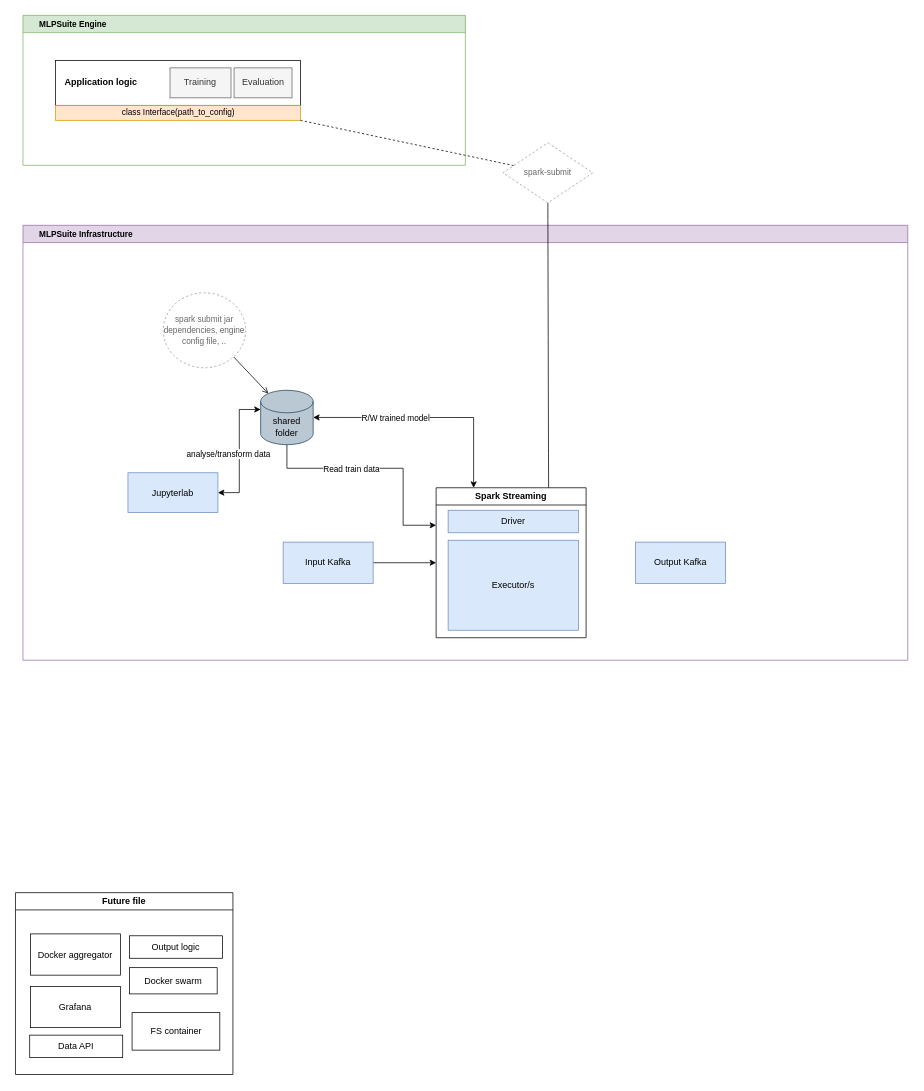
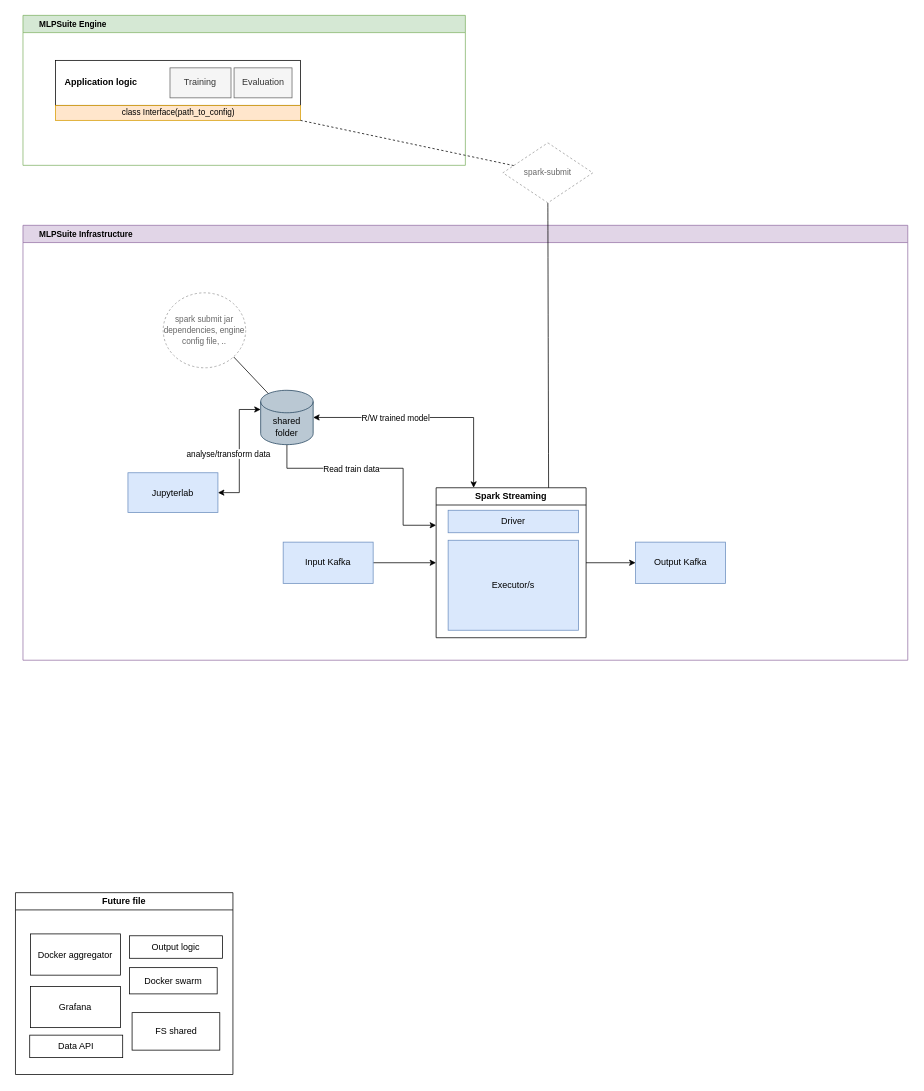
  <mxCell id="0" />
  <mxCell id="1" parent="0" />
  <mxCell id="2" value="Future file" style="swimlane;whiteSpace=wrap;html=1;" parent="1" vertex="1"><mxGeometry x="20" y="1190" width="290" height="242.5" as="geometry"><mxRectangle x="100" y="410" width="140" height="30" as="alternateBounds" /></mxGeometry></mxCell>
  <mxCell id="3" value="Data API" style="rounded=0;whiteSpace=wrap;html=1;" parent="2" vertex="1"><mxGeometry x="19" y="190" width="124" height="30" as="geometry" /></mxCell>
  <mxCell id="4" value="&lt;span style=&quot;color: rgba(0, 0, 0, 0); font-family: monospace; font-size: 0px; text-align: start; background-color: rgb(251, 251, 251);&quot;&gt;%3CmxGraphModel%3E%3Croot%3E%3CmxCell%20id%3D%220%22%2F%3E%3CmxCell%20id%3D%221%22%20parent%3D%220%22%2F%3E%3CmxCell%20id%3D%222%22%20value%3D%22%22%20style%3D%22shape%3Dimage%3Bhtml%3D1%3BverticalAlign%3Dtop%3BverticalLabelPosition%3Dbottom%3BlabelBackgroundColor%3D%23ffffff%3BimageAspect%3D0%3Baspect%3Dfixed%3Bimage%3Dhttps%3A%2F%2Fcdn1.iconfinder.com%2Fdata%2Ficons%2Funicons-line-vol-3%2F24%2Fdocker-128.png%3Brounded%3D0%3BfillStyle%3Dauto%3B%22%20vertex%3D%221%22%20parent%3D%221%22%3E%3CmxGeometry%20x%3D%22570%22%20y%3D%22215%22%20width%3D%2230%22%20height%3D%2230%22%20as%3D%22geometry%22%2F%3E%3C%2FmxCell%3E%3C%2Froot%3E%3C%2FmxGraphModel%3E&lt;/span&gt;" style="shape=image;html=1;verticalAlign=top;verticalLabelPosition=bottom;labelBackgroundColor=#ffffff;imageAspect=0;aspect=fixed;image=https://cdn1.iconfinder.com/data/icons/unicons-line-vol-3/24/docker-128.png;rounded=0;fillStyle=auto;" parent="2" vertex="1"><mxGeometry x="10" y="180" width="30" height="30" as="geometry" /></mxCell>
  <mxCell id="5" value="Docker aggregator" style="rounded=0;whiteSpace=wrap;html=1;" parent="2" vertex="1"><mxGeometry x="20" y="55" width="120" height="55" as="geometry" /></mxCell>
  <mxCell id="6" value="Grafana" style="rounded=0;whiteSpace=wrap;html=1;" parent="2" vertex="1"><mxGeometry x="20" y="125" width="120" height="55" as="geometry" /></mxCell>
  <mxCell id="7" value="" style="shape=image;html=1;verticalAlign=top;verticalLabelPosition=bottom;labelBackgroundColor=#ffffff;imageAspect=0;aspect=fixed;image=https://cdn1.iconfinder.com/data/icons/unicons-line-vol-3/24/docker-128.png;rounded=0;fillStyle=auto;" parent="2" vertex="1"><mxGeometry x="10" y="40" width="30" height="30" as="geometry" /></mxCell>
  <mxCell id="8" value="" style="shape=image;html=1;verticalAlign=top;verticalLabelPosition=bottom;labelBackgroundColor=#ffffff;imageAspect=0;aspect=fixed;image=https://cdn1.iconfinder.com/data/icons/unicons-line-vol-3/24/docker-128.png;rounded=0;fillStyle=auto;" parent="2" vertex="1"><mxGeometry x="10" y="110" width="30" height="30" as="geometry" /></mxCell>
  <mxCell id="9" value="Docker swarm" style="rounded=0;whiteSpace=wrap;html=1;" parent="2" vertex="1"><mxGeometry x="152" y="100" width="117" height="35" as="geometry" /></mxCell>
  <mxCell id="10" value="Output logic" style="rounded=0;whiteSpace=wrap;html=1;" parent="2" vertex="1"><mxGeometry x="152" y="57.5" width="124" height="30" as="geometry" /></mxCell>
  <mxCell id="11" value="&lt;span style=&quot;color: rgba(0, 0, 0, 0); font-family: monospace; font-size: 0px; text-align: start; background-color: rgb(251, 251, 251);&quot;&gt;%3CmxGraphModel%3E%3Croot%3E%3CmxCell%20id%3D%220%22%2F%3E%3CmxCell%20id%3D%221%22%20parent%3D%220%22%2F%3E%3CmxCell%20id%3D%222%22%20value%3D%22%22%20style%3D%22shape%3Dimage%3Bhtml%3D1%3BverticalAlign%3Dtop%3BverticalLabelPosition%3Dbottom%3BlabelBackgroundColor%3D%23ffffff%3BimageAspect%3D0%3Baspect%3Dfixed%3Bimage%3Dhttps%3A%2F%2Fcdn1.iconfinder.com%2Fdata%2Ficons%2Funicons-line-vol-3%2F24%2Fdocker-128.png%3Brounded%3D0%3BfillStyle%3Dauto%3B%22%20vertex%3D%221%22%20parent%3D%221%22%3E%3CmxGeometry%20x%3D%22570%22%20y%3D%22215%22%20width%3D%2230%22%20height%3D%2230%22%20as%3D%22geometry%22%2F%3E%3C%2FmxCell%3E%3C%2Froot%3E%3C%2FmxGraphModel%3E&lt;/span&gt;" style="shape=image;html=1;verticalAlign=top;verticalLabelPosition=bottom;labelBackgroundColor=#ffffff;imageAspect=0;aspect=fixed;image=https://cdn1.iconfinder.com/data/icons/unicons-line-vol-3/24/docker-128.png;rounded=0;fillStyle=auto;" parent="2" vertex="1"><mxGeometry x="143" y="47.5" width="30" height="30" as="geometry" /></mxCell>
- <mxCell id="12" value="FS container" style="rounded=0;whiteSpace=wrap;html=1;" parent="2" vertex="1"><mxGeometry x="155.5" y="160" width="117" height="50" as="geometry" /></mxCell>
+ <mxCell id="12" value="FS shared" style="rounded=0;whiteSpace=wrap;html=1;" parent="2" vertex="1"><mxGeometry x="155.5" y="160" width="117" height="50" as="geometry" /></mxCell>
  <mxCell id="13" value="&lt;span style=&quot;color: rgba(0, 0, 0, 0); font-family: monospace; font-size: 0px; text-align: start; background-color: rgb(251, 251, 251);&quot;&gt;%3CmxGraphModel%3E%3Croot%3E%3CmxCell%20id%3D%220%22%2F%3E%3CmxCell%20id%3D%221%22%20parent%3D%220%22%2F%3E%3CmxCell%20id%3D%222%22%20value%3D%22%22%20style%3D%22shape%3Dimage%3Bhtml%3D1%3BverticalAlign%3Dtop%3BverticalLabelPosition%3Dbottom%3BlabelBackgroundColor%3D%23ffffff%3BimageAspect%3D0%3Baspect%3Dfixed%3Bimage%3Dhttps%3A%2F%2Fcdn1.iconfinder.com%2Fdata%2Ficons%2Funicons-line-vol-3%2F24%2Fdocker-128.png%3Brounded%3D0%3BfillStyle%3Dauto%3B%22%20vertex%3D%221%22%20parent%3D%221%22%3E%3CmxGeometry%20x%3D%22570%22%20y%3D%22215%22%20width%3D%2230%22%20height%3D%2230%22%20as%3D%22geometry%22%2F%3E%3C%2FmxCell%3E%3C%2Froot%3E%3C%2FmxGraphModel%3E&lt;/span&gt;" style="shape=image;html=1;verticalAlign=top;verticalLabelPosition=bottom;labelBackgroundColor=#ffffff;imageAspect=0;aspect=fixed;image=https://cdn1.iconfinder.com/data/icons/unicons-line-vol-3/24/docker-128.png;rounded=0;fillStyle=auto;" parent="2" vertex="1"><mxGeometry x="143" y="150" width="30" height="30" as="geometry" /></mxCell>
  <mxCell id="14" value="MLPSuite Infrastructure" style="swimlane;whiteSpace=wrap;html=1;fontSize=11;fillColor=#e1d5e7;strokeColor=#9673a6;align=left;spacingLeft=20;" vertex="1" parent="1"><mxGeometry x="30" y="300" width="1180" height="580" as="geometry"><mxRectangle x="-510" y="-430" width="130" height="30" as="alternateBounds" /></mxGeometry></mxCell>
  <mxCell id="15" value="Spark Streaming" style="swimlane;whiteSpace=wrap;html=1;" parent="14" vertex="1"><mxGeometry x="551" y="350" width="200" height="200" as="geometry"><mxRectangle x="314" y="130" width="140" height="30" as="alternateBounds" /></mxGeometry></mxCell>
  <mxCell id="16" value="Driver" style="rounded=0;whiteSpace=wrap;html=1;fillColor=#dae8fc;strokeColor=#6c8ebf;" parent="15" vertex="1"><mxGeometry x="16" y="30" width="174" height="30" as="geometry" /></mxCell>
  <mxCell id="17" value="Executor/s" style="rounded=0;whiteSpace=wrap;html=1;fillColor=#dae8fc;strokeColor=#6c8ebf;" parent="15" vertex="1"><mxGeometry x="16" y="70" width="174" height="120" as="geometry" /></mxCell>
  <mxCell id="18" style="edgeStyle=orthogonalEdgeStyle;rounded=0;orthogonalLoop=1;jettySize=auto;html=1;entryX=0;entryY=0.5;entryDx=0;entryDy=0;" parent="14" source="19" target="15" edge="1"><mxGeometry relative="1" as="geometry" /></mxCell>
  <mxCell id="19" value="Input Kafka" style="rounded=0;whiteSpace=wrap;html=1;fillColor=#dae8fc;strokeColor=#6c8ebf;" parent="14" vertex="1"><mxGeometry x="347" y="422.5" width="120" height="55" as="geometry" /></mxCell>
  <mxCell id="20" value="Output Kafka" style="rounded=0;whiteSpace=wrap;html=1;fillColor=#dae8fc;strokeColor=#6c8ebf;" parent="14" vertex="1"><mxGeometry x="817" y="422.5" width="120" height="55" as="geometry" /></mxCell>
+ <mxCell id="21" style="edgeStyle=orthogonalEdgeStyle;rounded=0;orthogonalLoop=1;jettySize=auto;html=1;entryX=0;entryY=0.5;entryDx=0;entryDy=0;" parent="14" source="15" target="20" edge="1"><mxGeometry relative="1" as="geometry" /></mxCell>
  <mxCell id="22" style="edgeStyle=orthogonalEdgeStyle;rounded=0;orthogonalLoop=1;jettySize=auto;html=1;entryX=0;entryY=0.25;entryDx=0;entryDy=0;" parent="14" source="24" target="15" edge="1"><mxGeometry relative="1" as="geometry"><Array as="points"><mxPoint x="507" y="324" /><mxPoint x="507" y="400" /></Array></mxGeometry></mxCell>
  <mxCell id="23" value="Read train data" style="edgeLabel;html=1;align=center;verticalAlign=middle;resizable=0;points=[];" parent="22" vertex="1" connectable="0"><mxGeometry x="-0.621" y="-1" relative="1" as="geometry"><mxPoint x="59" y="-1" as="offset" /></mxGeometry></mxCell>
  <mxCell id="24" value="shared&lt;br&gt;folder" style="shape=cylinder3;whiteSpace=wrap;html=1;boundedLbl=1;backgroundOutline=1;size=15;fillColor=#bac8d3;strokeColor=#23445d;" parent="14" vertex="1"><mxGeometry x="317" y="220" width="70" height="72.5" as="geometry" /></mxCell>
  <mxCell id="25" style="edgeStyle=orthogonalEdgeStyle;rounded=0;orthogonalLoop=1;jettySize=auto;html=1;exitX=0.25;exitY=0;exitDx=0;exitDy=0;entryX=1;entryY=0.5;entryDx=0;entryDy=0;entryPerimeter=0;startArrow=classic;startFill=1;" parent="14" source="15" target="24" edge="1"><mxGeometry relative="1" as="geometry" /></mxCell>
  <mxCell id="26" value="R/W trained model" style="edgeLabel;html=1;align=center;verticalAlign=middle;resizable=0;points=[];" parent="25" vertex="1" connectable="0"><mxGeometry x="0.286" y="3" relative="1" as="geometry"><mxPoint y="-2" as="offset" /></mxGeometry></mxCell>
  <mxCell id="27" style="edgeStyle=orthogonalEdgeStyle;rounded=0;orthogonalLoop=1;jettySize=auto;html=1;entryX=0;entryY=0;entryDx=0;entryDy=25.625;entryPerimeter=0;startArrow=classic;startFill=1;" parent="14" source="29" target="24" edge="1"><mxGeometry relative="1" as="geometry" /></mxCell>
  <mxCell id="28" value="analyse/transform data" style="edgeLabel;html=1;align=center;verticalAlign=middle;resizable=0;points=[];" parent="27" vertex="1" connectable="0"><mxGeometry x="0.163" y="4" relative="1" as="geometry"><mxPoint x="-11" y="17" as="offset" /></mxGeometry></mxCell>
  <mxCell id="29" value="Jupyterlab" style="rounded=0;whiteSpace=wrap;html=1;fillColor=#dae8fc;strokeColor=#6c8ebf;" parent="14" vertex="1"><mxGeometry x="140" y="330" width="120" height="53" as="geometry" /></mxCell>
- <mxCell id="30" style="rounded=0;orthogonalLoop=1;jettySize=auto;html=1;exitX=1;exitY=1;exitDx=0;exitDy=0;entryX=0.145;entryY=0;entryDx=0;entryDy=4.35;entryPerimeter=0;endArrow=open;endFill=0;" edge="1" parent="14" source="31" target="24"><mxGeometry relative="1" as="geometry" /></mxCell>
+ <mxCell id="30" style="rounded=0;orthogonalLoop=1;jettySize=auto;html=1;exitX=1;exitY=1;exitDx=0;exitDy=0;entryX=0.145;entryY=0;entryDx=0;entryDy=4.35;entryPerimeter=0;endArrow=none;endFill=0;" edge="1" parent="14" source="31" target="24"><mxGeometry relative="1" as="geometry" /></mxCell>
  <mxCell id="31" value="&lt;font style=&quot;font-size: 11px;&quot;&gt;spark submit jar dependencies, engine config file, ..&lt;/font&gt;" style="ellipse;whiteSpace=wrap;html=1;fontColor=#666666;labelBorderColor=none;fillColor=default;strokeColor=#999999;dashed=1;" vertex="1" parent="14"><mxGeometry x="187" y="90" width="110" height="100" as="geometry" /></mxCell>
  <mxCell id="32" value="MLPSuite Engine" style="swimlane;whiteSpace=wrap;html=1;fontSize=11;align=left;spacingLeft=20;fillColor=#d5e8d4;strokeColor=#82b366;" vertex="1" parent="1"><mxGeometry x="30" y="20" width="590" height="200" as="geometry"><mxRectangle x="-510" y="-710" width="130" height="30" as="alternateBounds" /></mxGeometry></mxCell>
  <mxCell id="33" value="" style="group" parent="32" vertex="1" connectable="0"><mxGeometry x="43.5" y="60" width="326.5" height="60" as="geometry" /></mxCell>
  <mxCell id="34" value="Application logic" style="rounded=0;whiteSpace=wrap;html=1;fillStyle=auto;align=left;spacingLeft=10;fontStyle=1" parent="33" vertex="1"><mxGeometry width="326.5" height="60" as="geometry" /></mxCell>
  <mxCell id="35" value="Training" style="rounded=0;whiteSpace=wrap;html=1;fillStyle=auto;fillColor=#f5f5f5;fontColor=#333333;strokeColor=#666666;" parent="33" vertex="1"><mxGeometry x="152.57" y="10" width="81.371" height="40" as="geometry" /></mxCell>
  <mxCell id="36" value="Evaluation" style="rounded=0;whiteSpace=wrap;html=1;fillStyle=auto;fillColor=#f5f5f5;fontColor=#333333;strokeColor=#666666;" parent="33" vertex="1"><mxGeometry x="238.009" y="10" width="77.302" height="40" as="geometry" /></mxCell>
  <mxCell id="37" value="class Interface(path_to_config)" style="rounded=0;whiteSpace=wrap;html=1;fontSize=11;fillColor=#ffe6cc;strokeColor=#d79b00;" vertex="1" parent="32"><mxGeometry x="43.5" y="120" width="326.5" height="20" as="geometry" /></mxCell>
  <mxCell id="38" style="edgeStyle=none;curved=1;orthogonalLoop=1;jettySize=auto;html=1;exitX=0.5;exitY=1;exitDx=0;exitDy=0;entryX=0.75;entryY=0;entryDx=0;entryDy=0;dashed=0;fontSize=11;fontColor=#666666;endArrow=none;endFill=0;" edge="1" parent="1" source="39" target="15"><mxGeometry relative="1" as="geometry" /></mxCell>
  <mxCell id="39" value="spark-submit" style="rhombus;whiteSpace=wrap;html=1;dashed=1;labelBorderColor=none;strokeColor=#999999;fontSize=11;fontColor=#666666;fillColor=default;" vertex="1" parent="1"><mxGeometry x="670" y="190" width="120" height="80" as="geometry" /></mxCell>
  <mxCell id="40" style="edgeStyle=none;orthogonalLoop=1;jettySize=auto;html=1;exitX=1;exitY=1;exitDx=0;exitDy=0;dashed=1;fontSize=11;fontColor=#666666;endArrow=none;endFill=0;" edge="1" parent="1" source="37" target="39"><mxGeometry relative="1" as="geometry" /></mxCell>
